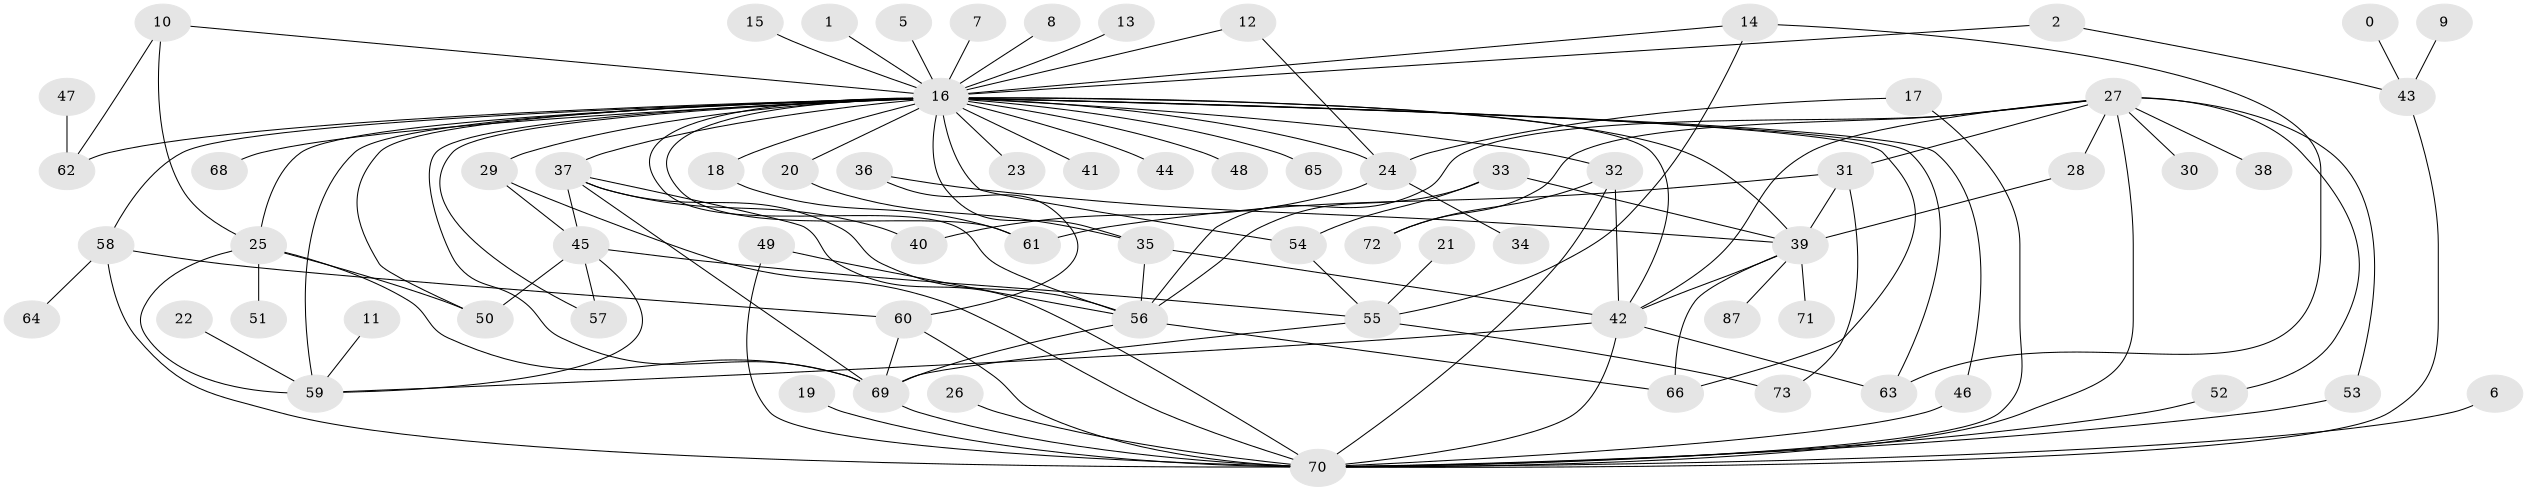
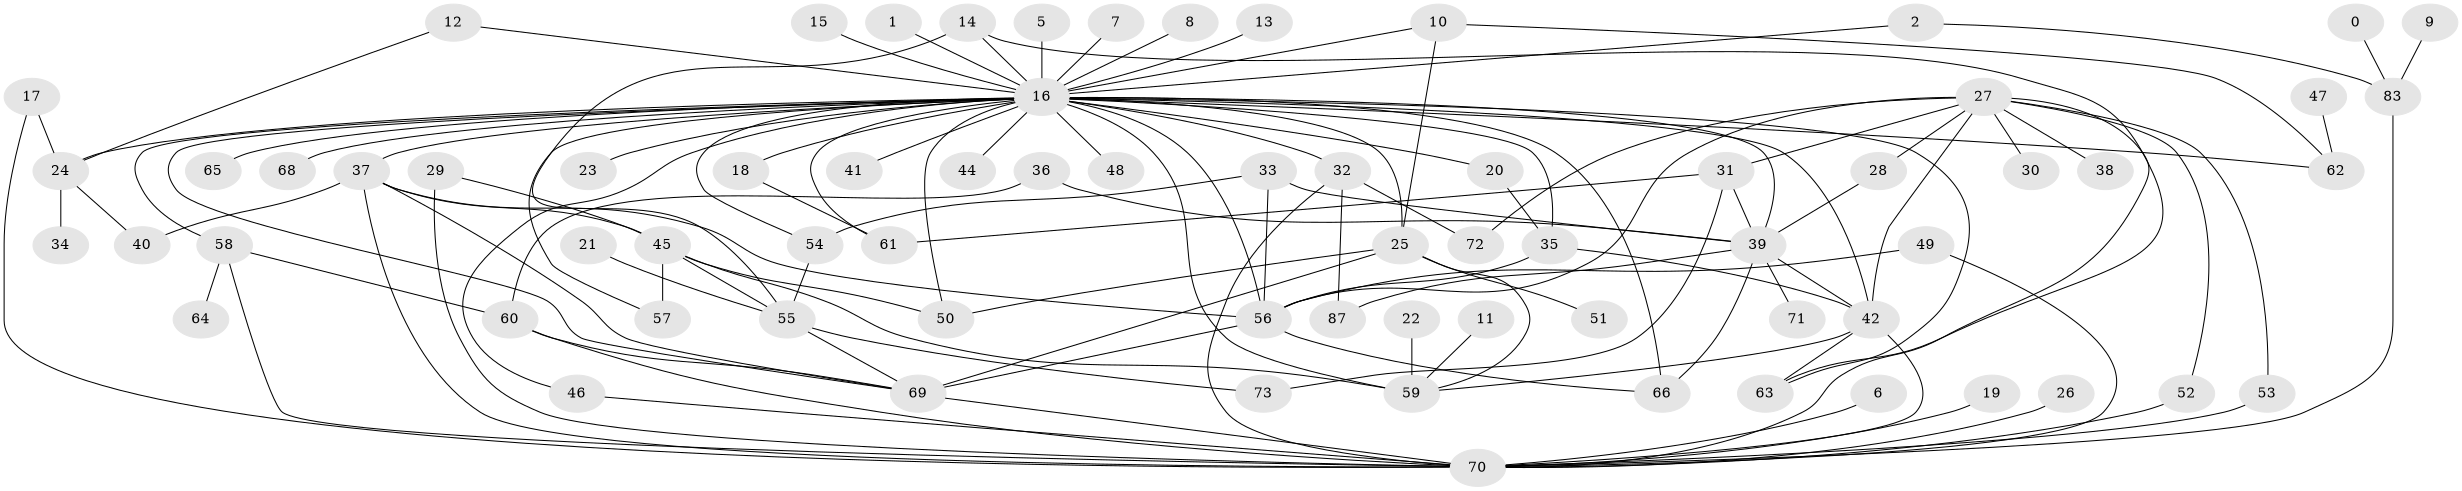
  graph {
    node [color=gray90 style=filled]
    edge [weight=1.0]
    1
    16
    39
    25
    62
    59
    24
    63
    18
    20
    23
    29
    32
    35
    37
    41
    42
    44
    46
    48
    50
    54
    56
    57
    58
    61
    65
    66
    68
    69
    2
-   43
+   43 [label=83]
    70
    n34 [label=87]
    71
    n36 [label=0]
    5
    6
    7
    8
    9
    10
    51
    11
    12
    34
    40
    13
    14
    55
    73
    15
    45
    72
    60
    64
    17
    19
    21
    22
    26
    27
    28
    30
    31
    38
    52
    53
    33
    36
    47
    49
    1 -- 16
    16 -- 39
    16 -- 25
    16 -- 62
    16 -- 59 [weight=2.0]
    16 -- 24
    16 -- 63
    16 -- 18
    16 -- 20
    16 -- 23
-   16 -- 29
    16 -- 32 [weight=2.0]
    16 -- 35
    16 -- 37
    16 -- 41
    16 -- 42
    16 -- 44
    16 -- 46
    16 -- 48
    16 -- 50
    16 -- 54
    16 -- 56
    16 -- 57
    16 -- 58
    16 -- 61
    16 -- 65
    16 -- 66
    16 -- 68
    16 -- 69
    39 -- 42
    39 -- 66
    39 -- n34
    39 -- 71
    25 -- 59
    25 -- 50
    25 -- 69
    25 -- 51
    24 -- 34
    24 -- 40
    18 -- 61
    20 -- 35
    29 -- 70
    29 -- 45
-   32 -- 42
+   32 -- n34
    32 -- 70
    32 -- 72
    35 -- 42
    35 -- 56
    37 -- 56
    37 -- 69
    37 -- 70
    37 -- 40
    37 -- 45
    42 -- 59
    42 -- 63
    42 -- 70
    46 -- 70
    54 -- 55
    56 -- 66
    56 -- 69
    58 -- 70
    58 -- 60
    58 -- 64
    69 -- 70 [weight=2.0]
    2 -- 16
    2 -- 43
    43 -- 70
    n36 -- 43
    5 -- 16
    6 -- 70
    7 -- 16
    8 -- 16
    9 -- 43
    10 -- 16
    10 -- 25
    10 -- 62
    11 -- 59
    12 -- 16
    12 -- 24
    13 -- 16
    14 -- 16
    14 -- 63
    14 -- 55
    55 -- 69
    55 -- 73
    15 -- 16
    45 -- 59
    45 -- 50
    45 -- 57
    45 -- 55
    60 -- 69
    60 -- 70
    17 -- 24
    17 -- 70
    19 -- 70
    21 -- 55
    22 -- 59
    26 -- 70
    27 -- 42
    27 -- 56
    27 -- 70
    27 -- 72
    27 -- 28
    27 -- 30
    27 -- 31
    27 -- 38
    27 -- 52
    27 -- 53
    28 -- 39
    31 -- 39
    31 -- 61
    31 -- 73
    52 -- 70
    53 -- 70
    33 -- 39
    33 -- 54
    33 -- 56
    36 -- 39
    36 -- 60
    47 -- 62
    49 -- 56
    49 -- 70
  }
